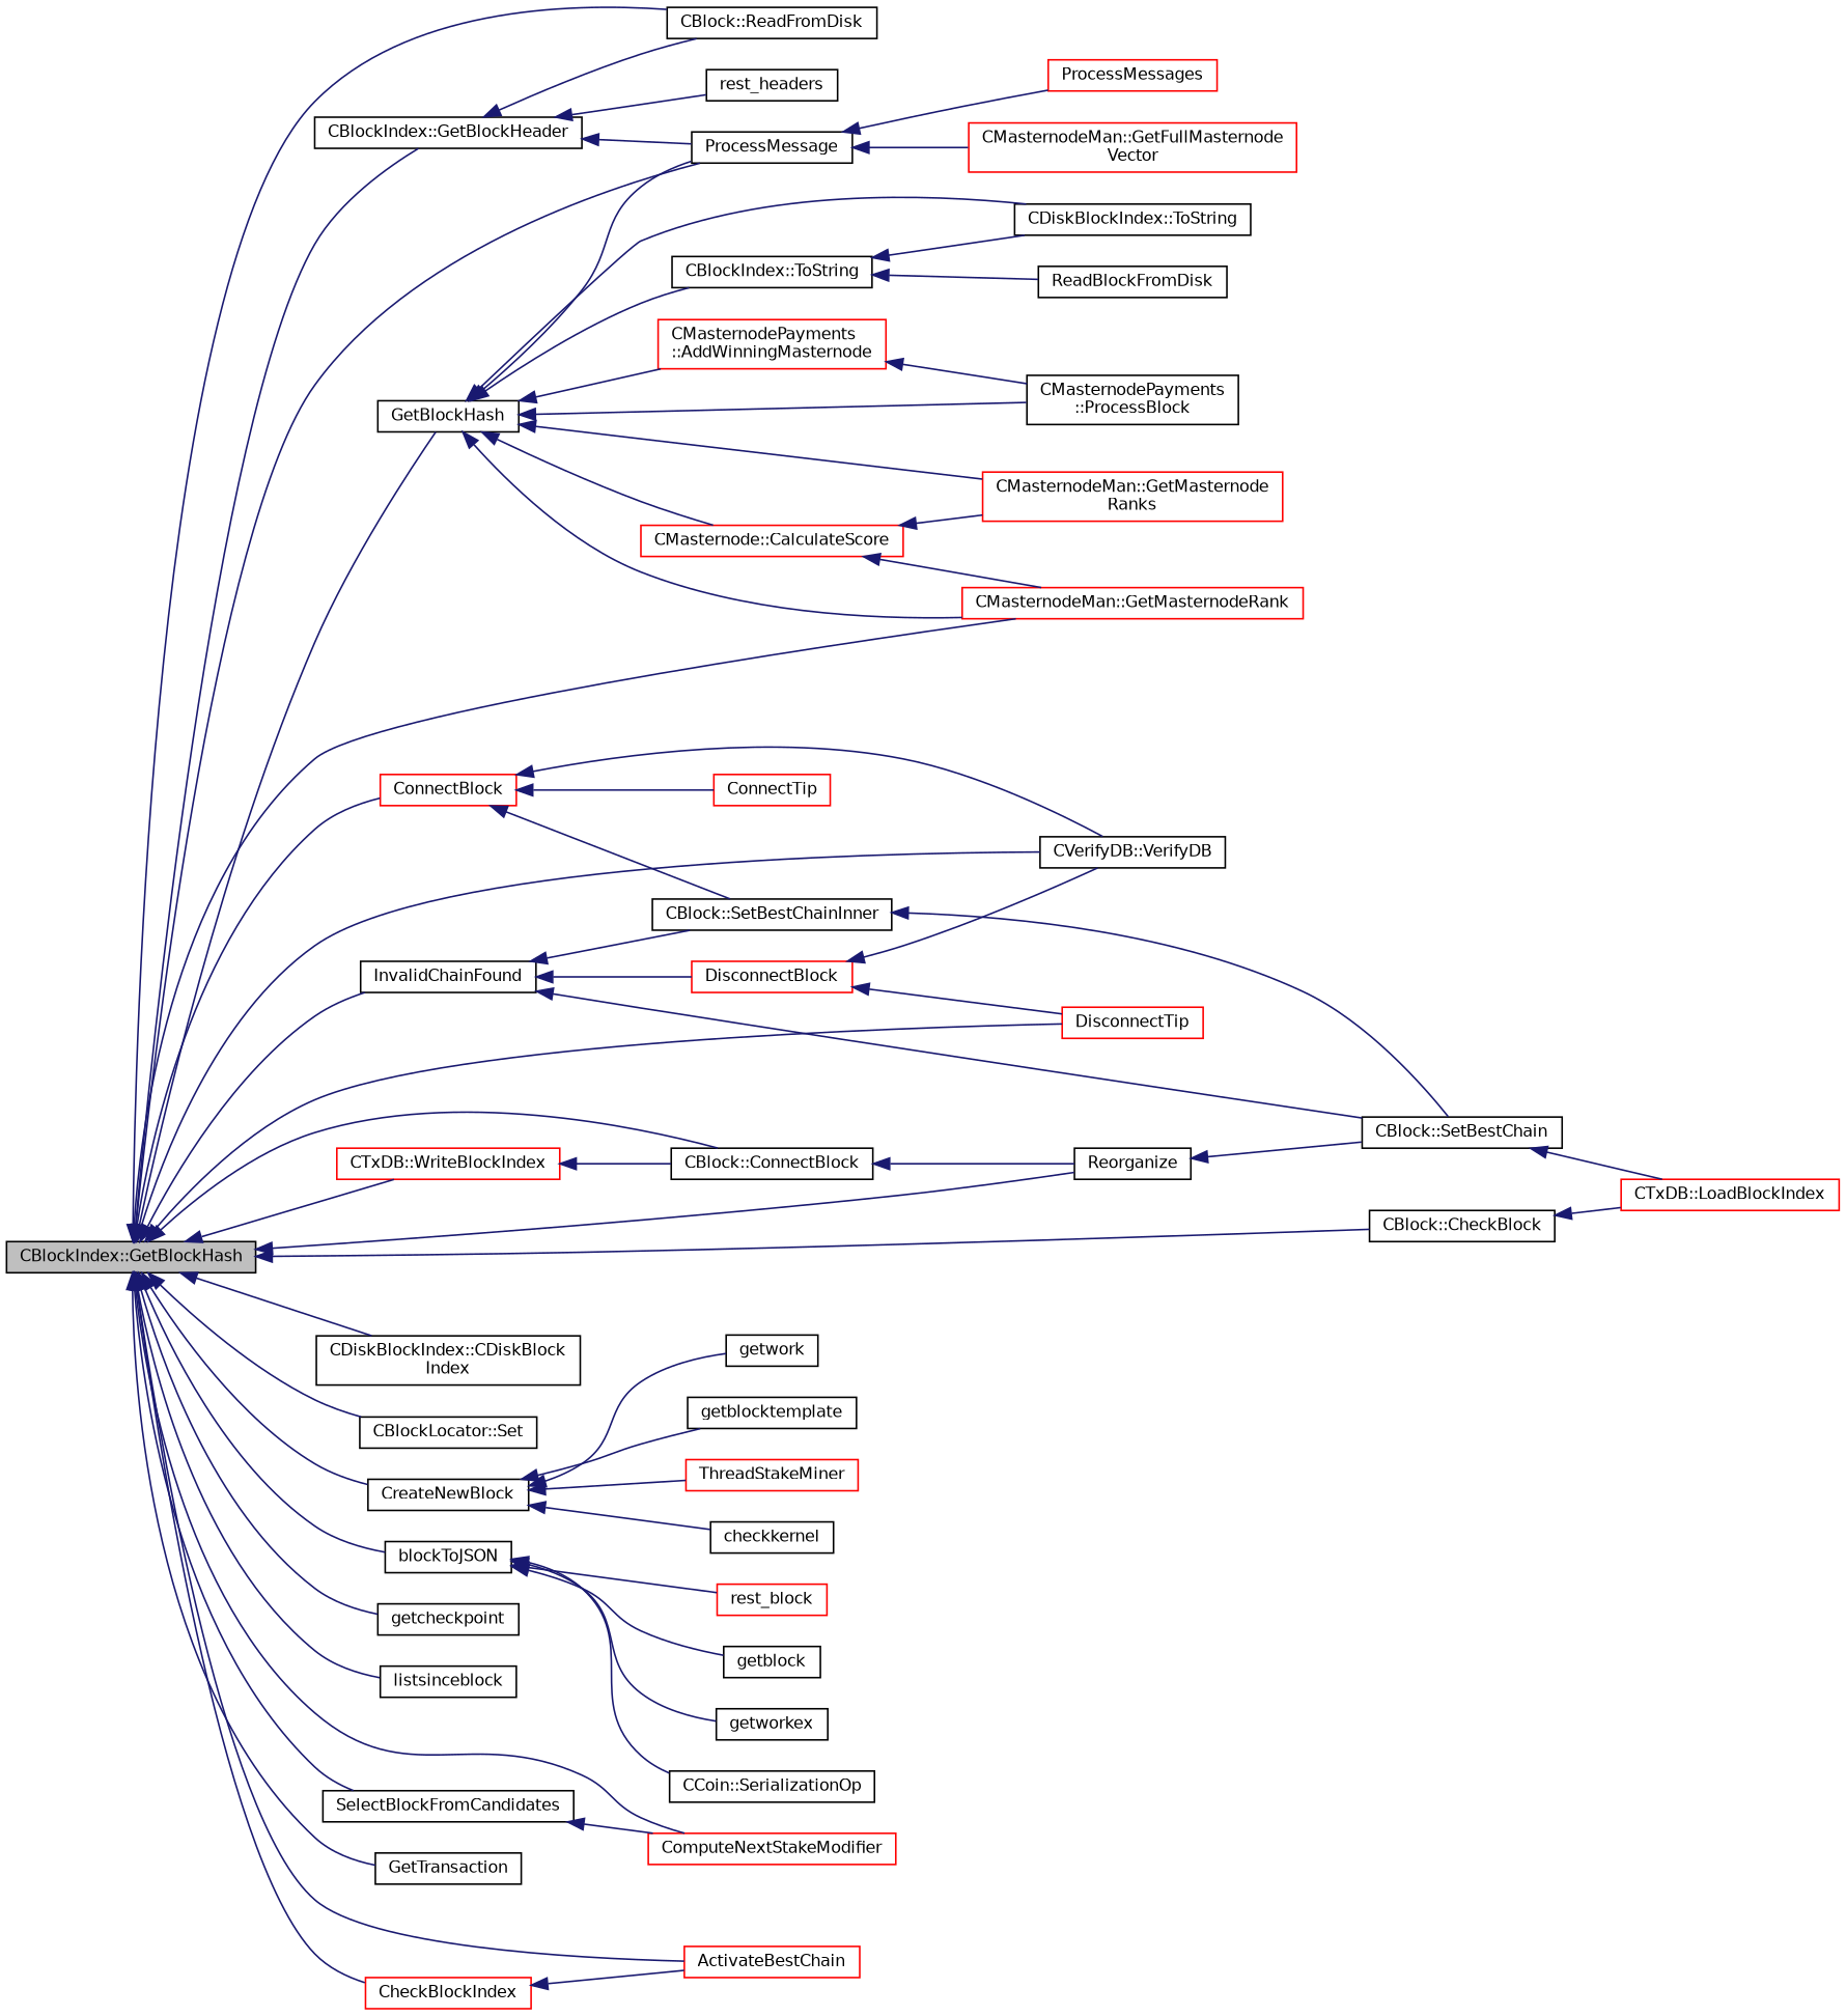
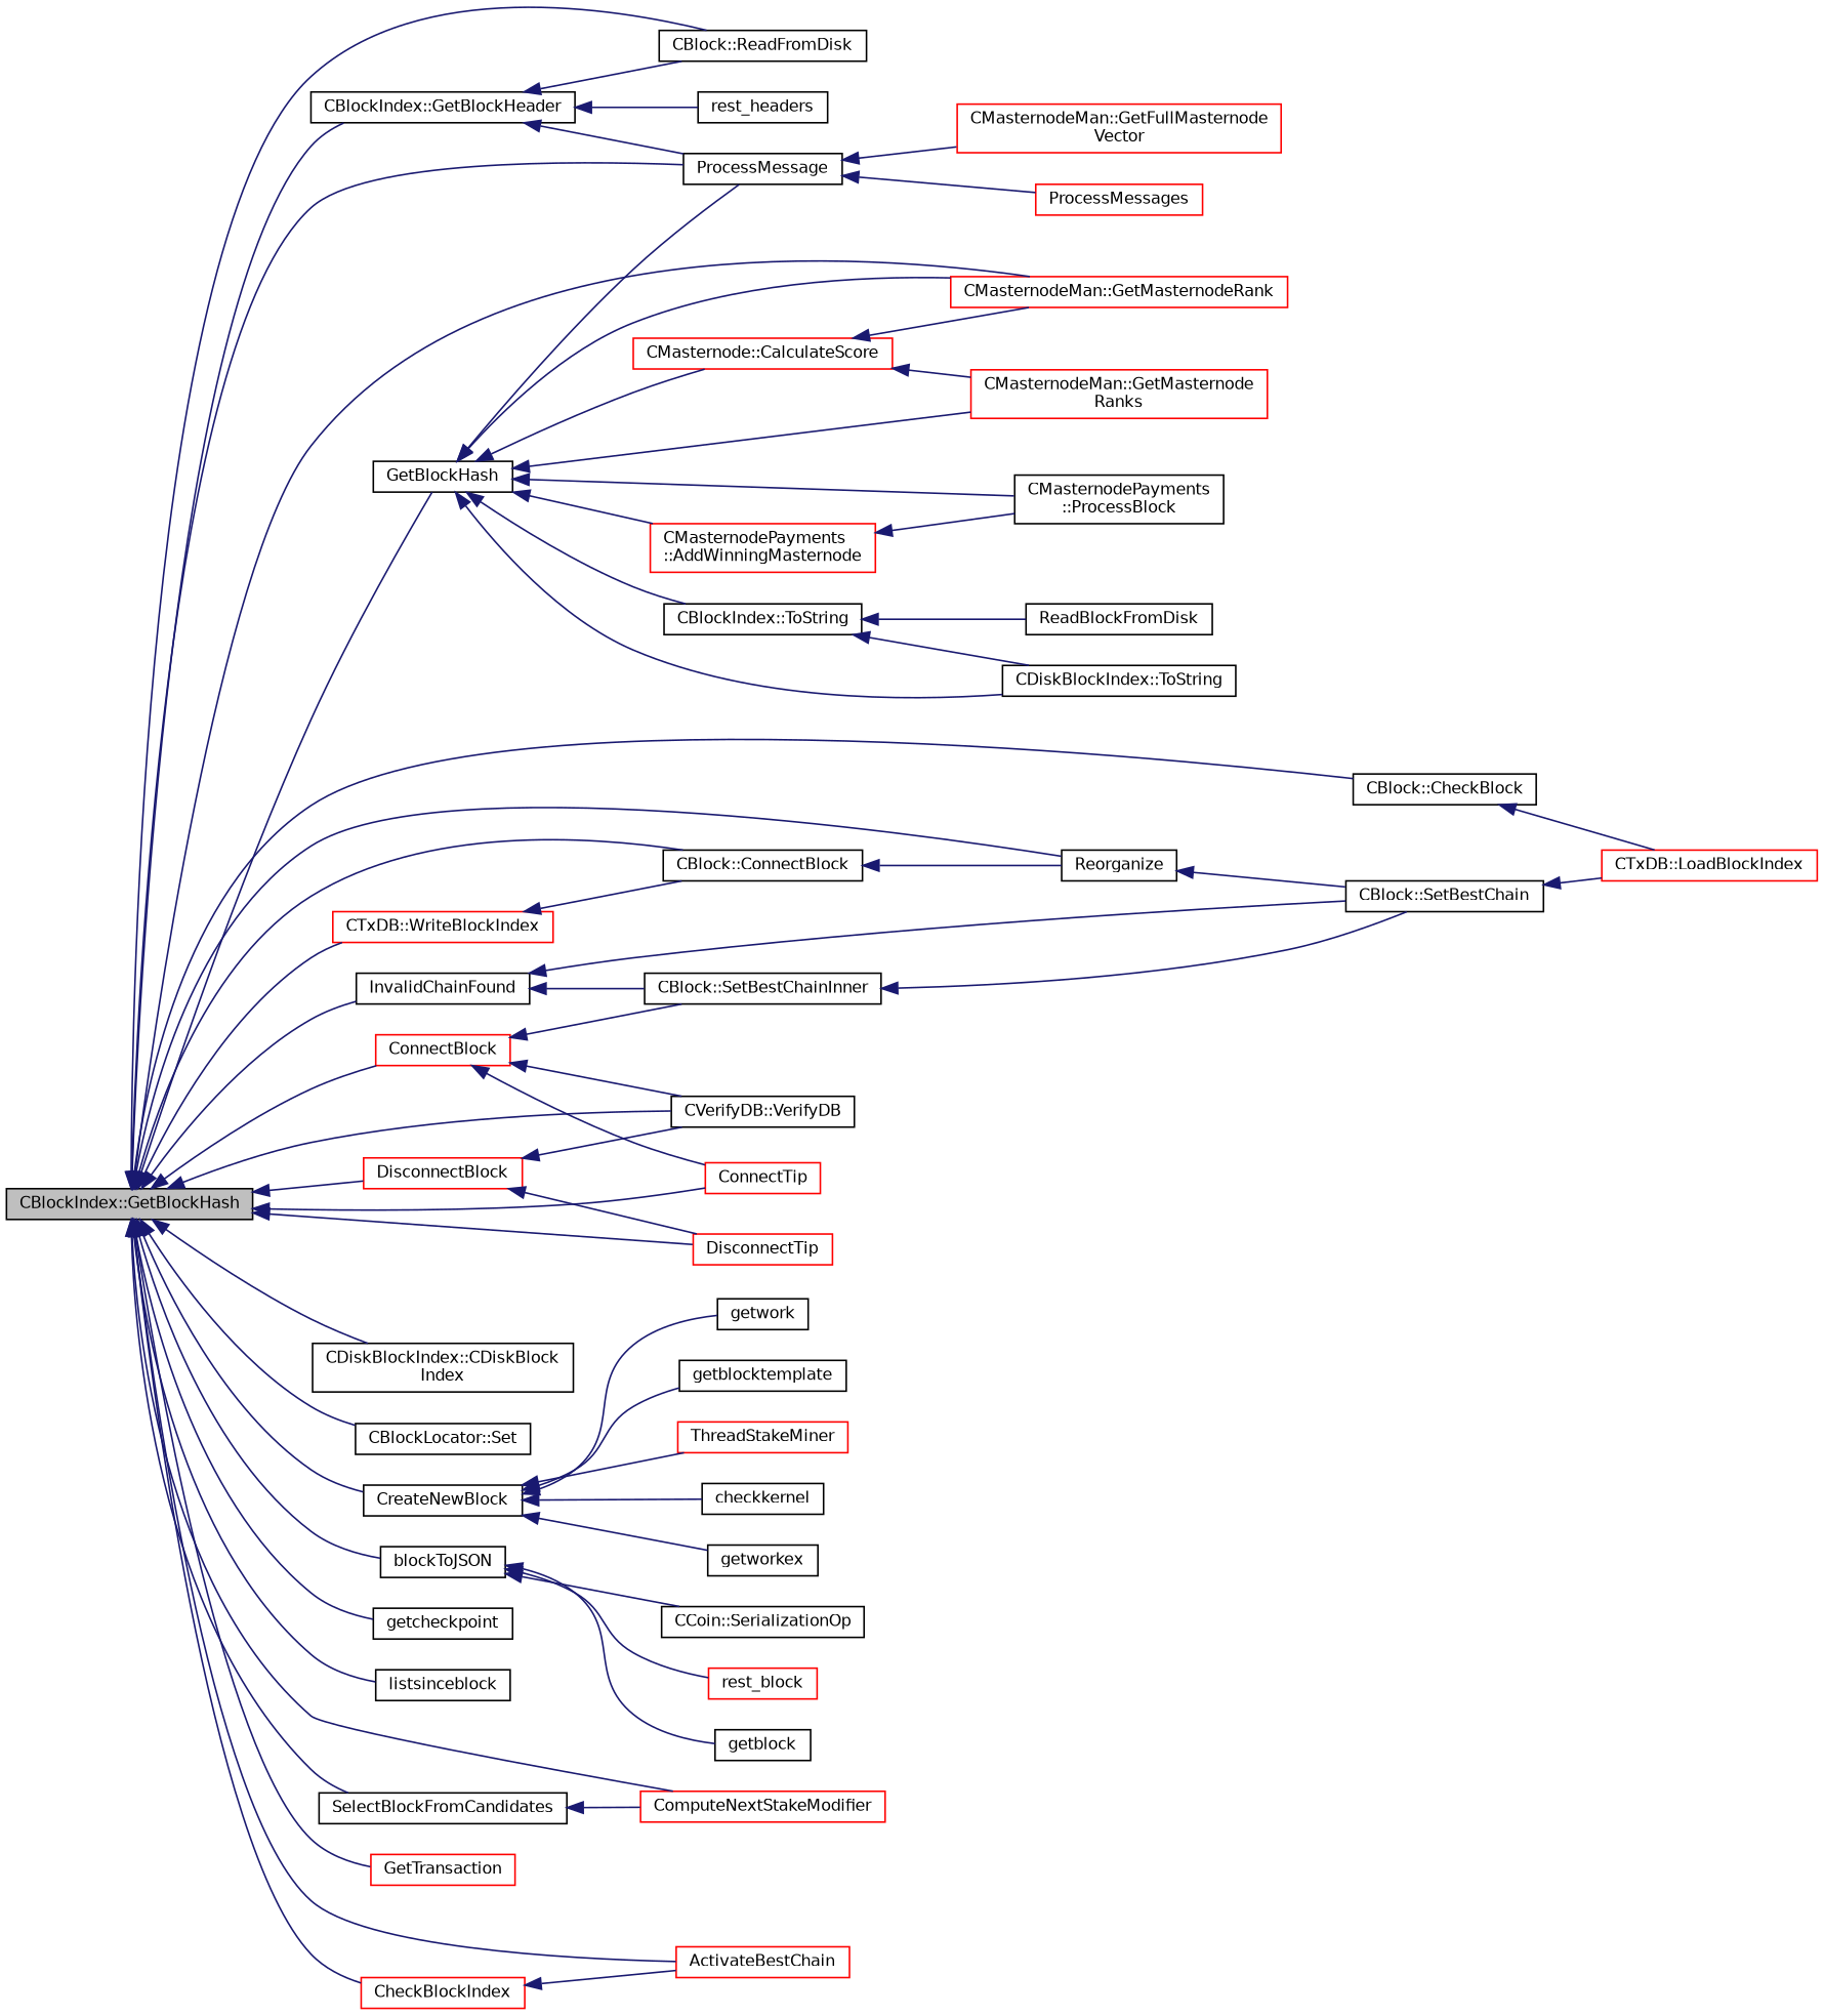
  digraph {
    rankdir=LR
    node [color=black fillcolor=white fontname=Helvetica fontsize=10 shape=record style=filled]
    edge [color=midnightblue dir=back fontname=Helvetica fontsize=10 labelfontname=Helvetica labelfontsize=10 style=solid]
    n1 [fillcolor=grey75 fontcolor=black height=0.2 label="CBlockIndex::GetBlockHash" width=0.4]
    n2 [height=0.2 label="CBlock::ReadFromDisk" width=0.4]
    n3 [height=0.2 label=InvalidChainFound width=0.4]
    n4 [height=0.2 label="CBlock::ConnectBlock" width=0.4]
    n5 [height=0.2 label=Reorganize width=0.4]
    n6 [height=0.2 label="CBlock::CheckBlock" width=0.4]
    n7 [height=0.2 label=ProcessMessage width=0.4]
    n8 [height=0.2 label="CBlockIndex::GetBlockHeader" width=0.4]
    n9 [height=0.2 label="CDiskBlockIndex::CDiskBlock\lIndex" width=0.4]
    n10 [height=0.2 label="CBlockLocator::Set" width=0.4]
    n11 [height=0.2 label=GetBlockHash width=0.4]
    n12 [height=0.2 label=CreateNewBlock width=0.4]
    n13 [height=0.2 label=blockToJSON width=0.4]
    n14 [height=0.2 label=getcheckpoint width=0.4]
    n15 [height=0.2 label=listsinceblock width=0.4]
    n16 [height=0.2 label=SelectBlockFromCandidates width=0.4]
    n17 [color=red height=0.2 label=ComputeNextStakeModifier width=0.4]
    n18 [color=red height=0.2 label="CTxDB::WriteBlockIndex" width=0.4]
-   n19 [height=0.2 label=GetTransaction width=0.4]
+   n19 [color=red height=0.2 label=GetTransaction width=0.4]
    n20 [color=red height=0.2 label=DisconnectBlock width=0.4]
    n21 [color=red height=0.2 label=DisconnectTip width=0.4]
    n22 [height=0.2 label="CVerifyDB::VerifyDB" width=0.4]
    n23 [color=red height=0.2 label=ConnectBlock width=0.4]
    n24 [color=red height=0.2 label=ConnectTip width=0.4]
    n25 [color=red height=0.2 label=ActivateBestChain width=0.4]
    n26 [color=red height=0.2 label=CheckBlockIndex width=0.4]
    n27 [color=red height=0.2 label="CMasternodeMan::GetMasternodeRank" width=0.4]
    n28 [height=0.2 label="CBlock::SetBestChainInner" width=0.4]
    n29 [height=0.2 label="CBlock::SetBestChain" width=0.4]
    n30 [color=red height=0.2 label="CTxDB::LoadBlockIndex" width=0.4]
    n31 [color=red height=0.2 label=ProcessMessages width=0.4]
    n32 [color=red height=0.2 label="CMasternodeMan::GetFullMasternode\lVector" width=0.4]
    n33 [height=0.2 label=rest_headers width=0.4]
    n34 [height=0.2 label="CBlockIndex::ToString" width=0.4]
    n35 [height=0.2 label="CDiskBlockIndex::ToString" width=0.4]
    n36 [color=red height=0.2 label="CMasternodePayments\l::AddWinningMasternode" width=0.4]
    n37 [height=0.2 label="CMasternodePayments\l::ProcessBlock" width=0.4]
    n38 [color=red height=0.2 label="CMasternode::CalculateScore" width=0.4]
    n39 [color=red height=0.2 label="CMasternodeMan::GetMasternode\lRanks" width=0.4]
    n40 [height=0.2 label=ReadBlockFromDisk width=0.4]
    n41 [color=red height=0.2 label=ThreadStakeMiner width=0.4]
    n42 [height=0.2 label=checkkernel width=0.4]
    n43 [height=0.2 label=getworkex width=0.4]
    n44 [height=0.2 label=getwork width=0.4]
    n45 [height=0.2 label=getblocktemplate width=0.4]
    n46 [height=0.2 label="CCoin::SerializationOp" width=0.4]
    n47 [color=red height=0.2 label=rest_block width=0.4]
    n48 [height=0.2 label=getblock width=0.4]
    n1 -> n2
    n1 -> n3
    n1 -> n4
    n1 -> n5
    n1 -> n6
    n1 -> n7
    n1 -> n8
    n1 -> n9
    n1 -> n10
    n1 -> n11
    n1 -> n12
    n1 -> n13
    n1 -> n14
    n1 -> n15
    n1 -> n16
    n1 -> n17
    n1 -> n18
    n1 -> n19
-   n3 -> n20
+   n1 -> n20
    n1 -> n21
    n1 -> n22
    n1 -> n23
+   n1 -> n24
    n1 -> n25
    n1 -> n26
    n1 -> n27
    n3 -> n28
    n3 -> n29
    n4 -> n5
    n5 -> n29
    n6 -> n30
    n7 -> n31
    n7 -> n32
    n8 -> n2
    n8 -> n7
    n8 -> n33
    n11 -> n7
    n11 -> n27
    n11 -> n34
    n11 -> n35
    n11 -> n36
    n11 -> n37
    n11 -> n38
    n11 -> n39
    n12 -> n41
    n12 -> n42
-   n13 -> n43
+   n12 -> n43
    n12 -> n44
    n12 -> n45
    n13 -> n46
    n13 -> n47
    n13 -> n48
    n16 -> n17
    n18 -> n4
    n20 -> n21
    n20 -> n22
    n23 -> n22
    n23 -> n24
    n23 -> n28
    n26 -> n25
    n28 -> n29
    n29 -> n30
    n34 -> n35
    n34 -> n40
    n36 -> n37
    n38 -> n27
    n38 -> n39
  }
